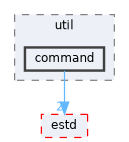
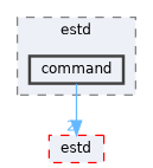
  digraph {
    compound=true
    node [fillcolor="#edf0f7" fontname=Helvetica fontsize=10 shape=box]
    n1 [color=grey25 height=0.2 label=command style="filled,bold" width=0.4]
    n2 [color=red height=0.2 label=estd style="filled,dashed" width=0.4]
    subgraph cluster_1 {
      bgcolor="#edf0f7"
      fontname=Helvetica
      fontsize=10
-     label=util
+     label=estd
      pencolor=grey50
      style="filled,dashed"
      n1
    }
    n1 -> n2 [color=steelblue1 fontcolor=steelblue1 fontname=Helvetica fontsize=10 headlabel=2 labeldistance=1.5 labelfontname=Helvetica labelfontsize=10]
  }
